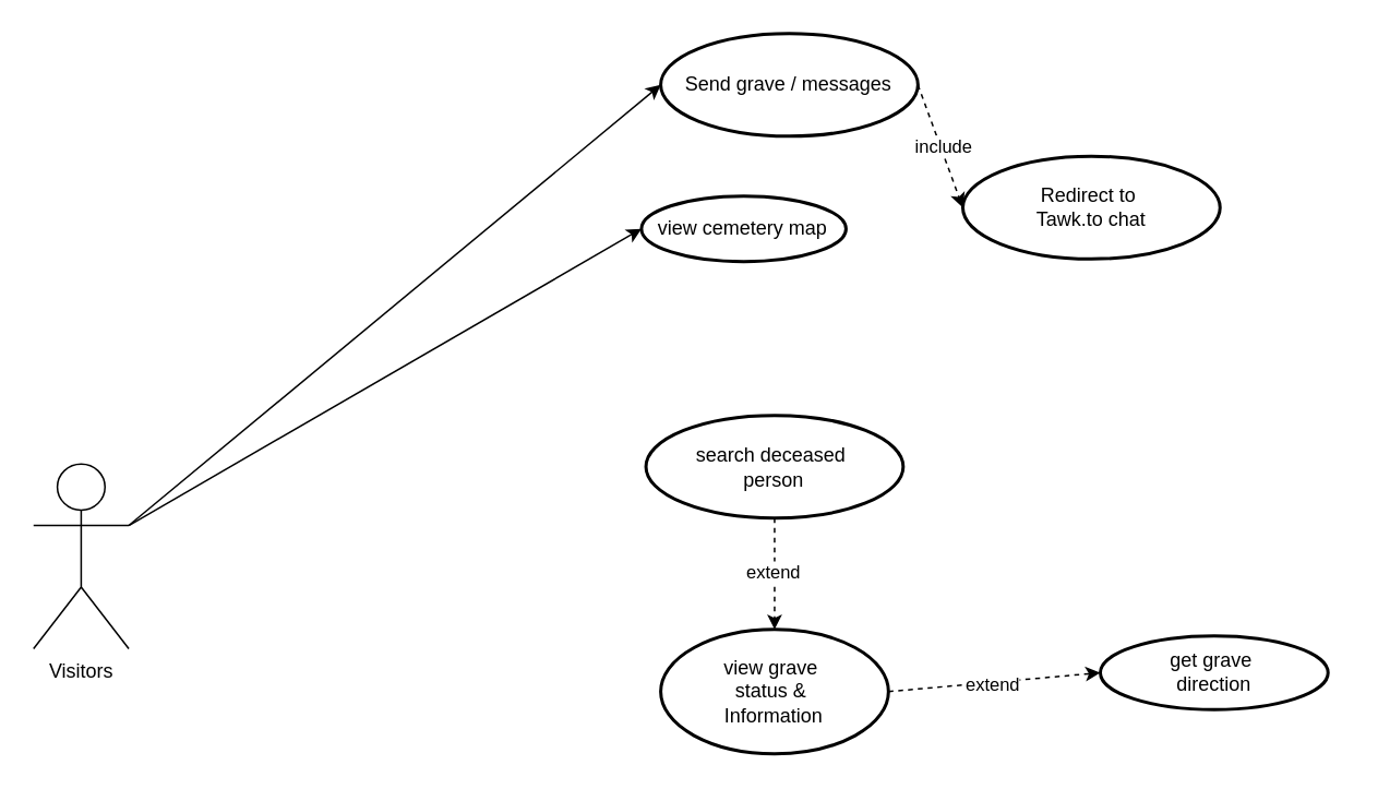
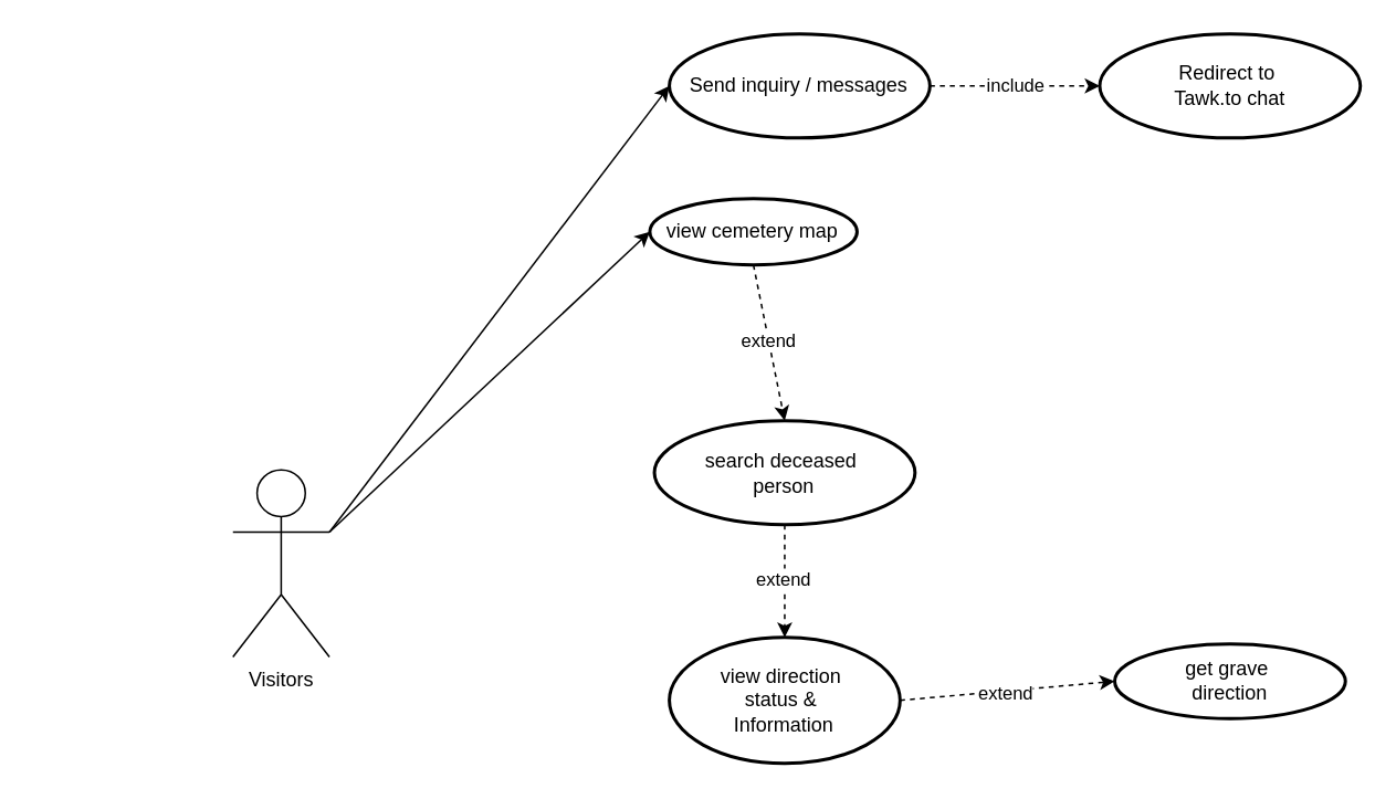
  <mxCell id="0" />
  <mxCell id="1" parent="0" />
  <mxCell id="2" value="" style="group" parent="1" vertex="1" connectable="0"><mxGeometry x="20" y="20" width="800" height="440" as="geometry" /></mxCell>
- <mxCell id="3" value="Visitors" style="shape=umlActor;verticalLabelPosition=bottom;verticalAlign=top;html=1;outlineConnect=0;container=0;" parent="2" vertex="1"><mxGeometry y="262.933" width="58.217" height="112.894" as="geometry" /></mxCell>
- <mxCell id="4" value="Send grave / messages" style="strokeWidth=2;html=1;shape=mxgraph.flowchart.start_1;whiteSpace=wrap;container=0;" parent="2" vertex="1"><mxGeometry x="383.217" width="157.185" height="62.719" as="geometry" /></mxCell>
+ <mxCell id="3" value="Visitors" style="shape=umlActor;verticalLabelPosition=bottom;verticalAlign=top;html=1;outlineConnect=0;container=0;" parent="2" vertex="1"><mxGeometry x="120" y="262.933" width="58.217" height="112.894" as="geometry" /></mxCell>
+ <mxCell id="4" value="Send inquiry / messages" style="strokeWidth=2;html=1;shape=mxgraph.flowchart.start_1;whiteSpace=wrap;container=0;" parent="2" vertex="1"><mxGeometry x="383.217" width="157.185" height="62.719" as="geometry" /></mxCell>
  <mxCell id="5" value="" style="endArrow=classic;html=1;rounded=0;entryX=0;entryY=0.5;entryDx=0;entryDy=0;entryPerimeter=0;exitX=1;exitY=0.333;exitDx=0;exitDy=0;exitPerimeter=0;" parent="2" source="3" target="4" edge="1"><mxGeometry width="50" height="50" relative="1" as="geometry"><mxPoint x="902.413" y="329.275" as="sourcePoint" /><mxPoint x="1239.891" y="330.541" as="targetPoint" /></mxGeometry></mxCell>
- <mxCell id="6" value="Redirect to&amp;nbsp;&lt;div&gt;Tawk.to chat&lt;/div&gt;" style="strokeWidth=2;html=1;shape=mxgraph.flowchart.start_1;whiteSpace=wrap;container=0;" parent="2" vertex="1"><mxGeometry x="567.815" y="75" width="157.185" height="62.719" as="geometry" /></mxCell>
+ <mxCell id="6" value="Redirect to&amp;nbsp;&lt;div&gt;Tawk.to chat&lt;/div&gt;" style="strokeWidth=2;html=1;shape=mxgraph.flowchart.start_1;whiteSpace=wrap;container=0;" parent="2" vertex="1"><mxGeometry x="642.815" width="157.185" height="62.719" as="geometry" /></mxCell>
  <mxCell id="7" value="" style="endArrow=classic;html=1;rounded=0;exitX=1;exitY=0.5;exitDx=0;exitDy=0;exitPerimeter=0;entryX=0;entryY=0.5;entryDx=0;entryDy=0;entryPerimeter=0;dashed=1;" parent="2" source="4" target="6" edge="1"><mxGeometry width="50" height="50" relative="1" as="geometry"><mxPoint x="1335.077" y="202.631" as="sourcePoint" /><mxPoint x="1451.278" y="286.216" as="targetPoint" /></mxGeometry></mxCell>
  <mxCell id="8" value="include" style="edgeLabel;html=1;align=center;verticalAlign=middle;resizable=0;points=[];container=0;" parent="7" vertex="1" connectable="0"><mxGeometry x="-0.002" y="1" relative="1" as="geometry"><mxPoint as="offset" /></mxGeometry></mxCell>
  <mxCell id="9" value="search deceased&amp;nbsp;&lt;div&gt;person&lt;/div&gt;" style="strokeWidth=2;html=1;shape=mxgraph.flowchart.start_1;whiteSpace=wrap;container=0;" parent="2" vertex="1"><mxGeometry x="374.205" y="233.279" width="157.185" height="62.719" as="geometry" /></mxCell>
- <mxCell id="10" value="view grave&amp;nbsp;&lt;div&gt;status &amp;amp;&amp;nbsp;&lt;/div&gt;&lt;div&gt;Information&lt;/div&gt;" style="strokeWidth=2;html=1;shape=mxgraph.flowchart.start_1;whiteSpace=wrap;container=0;" parent="2" vertex="1"><mxGeometry x="383.229" y="364.013" width="139.157" height="75.987" as="geometry" /></mxCell>
+ <mxCell id="10" value="view direction&amp;nbsp;&lt;div&gt;status &amp;amp;&amp;nbsp;&lt;/div&gt;&lt;div&gt;Information&lt;/div&gt;" style="strokeWidth=2;html=1;shape=mxgraph.flowchart.start_1;whiteSpace=wrap;container=0;" parent="2" vertex="1"><mxGeometry x="383.229" y="364.013" width="139.157" height="75.987" as="geometry" /></mxCell>
  <mxCell id="11" value="" style="endArrow=classic;html=1;rounded=0;exitX=0.5;exitY=1;exitDx=0;exitDy=0;exitPerimeter=0;entryX=0.5;entryY=0;entryDx=0;entryDy=0;entryPerimeter=0;dashed=1;" parent="2" source="9" target="10" edge="1"><mxGeometry width="50" height="50" relative="1" as="geometry"><mxPoint x="504.362" y="313.115" as="sourcePoint" /><mxPoint x="514.01" y="396.942" as="targetPoint" /></mxGeometry></mxCell>
  <mxCell id="12" value="extend" style="edgeLabel;html=1;align=center;verticalAlign=middle;resizable=0;points=[];container=0;" parent="11" vertex="1" connectable="0"><mxGeometry x="-0.038" y="-1" relative="1" as="geometry"><mxPoint as="offset" /></mxGeometry></mxCell>
  <mxCell id="13" value="get grave&amp;nbsp;&lt;div&gt;direction&lt;/div&gt;" style="strokeWidth=2;html=1;shape=mxgraph.flowchart.start_1;whiteSpace=wrap;container=0;" parent="2" vertex="1"><mxGeometry x="651.827" y="367.99" width="139.157" height="45" as="geometry" /></mxCell>
  <mxCell id="14" value="" style="endArrow=classic;html=1;rounded=0;exitX=1;exitY=0.5;exitDx=0;exitDy=0;exitPerimeter=0;dashed=1;entryX=0;entryY=0.5;entryDx=0;entryDy=0;entryPerimeter=0;" parent="2" source="10" target="13" edge="1"><mxGeometry width="50" height="50" relative="1" as="geometry"><mxPoint x="519.197" y="265.953" as="sourcePoint" /><mxPoint x="630.453" y="392.597" as="targetPoint" /></mxGeometry></mxCell>
  <mxCell id="15" value="extend" style="edgeLabel;html=1;align=center;verticalAlign=middle;resizable=0;points=[];container=0;" parent="14" vertex="1" connectable="0"><mxGeometry x="-0.038" y="-1" relative="1" as="geometry"><mxPoint as="offset" /></mxGeometry></mxCell>
  <mxCell id="16" value="view cemetery map" style="strokeWidth=2;html=1;shape=mxgraph.flowchart.start_1;whiteSpace=wrap;container=0;" parent="2" vertex="1"><mxGeometry x="371.448" y="99.276" width="125" height="40" as="geometry" /></mxCell>
+ <mxCell id="17" value="" style="endArrow=classic;html=1;rounded=0;exitX=0.5;exitY=1;exitDx=0;exitDy=0;exitPerimeter=0;entryX=0.5;entryY=0;entryDx=0;entryDy=0;entryPerimeter=0;dashed=1;" parent="2" source="16" target="9" edge="1"><mxGeometry width="50" height="50" relative="1" as="geometry"><mxPoint x="469.749" y="354.604" as="sourcePoint" /><mxPoint x="469.749" y="453.386" as="targetPoint" /></mxGeometry></mxCell>
+ <mxCell id="18" value="extend" style="edgeLabel;html=1;align=center;verticalAlign=middle;resizable=0;points=[];container=0;" parent="17" vertex="1" connectable="0"><mxGeometry x="-0.038" y="-1" relative="1" as="geometry"><mxPoint as="offset" /></mxGeometry></mxCell>
  <mxCell id="19" value="" style="endArrow=classic;html=1;rounded=0;entryX=0;entryY=0.5;entryDx=0;entryDy=0;entryPerimeter=0;exitX=1;exitY=0.333;exitDx=0;exitDy=0;exitPerimeter=0;" parent="2" source="3" target="16" edge="1"><mxGeometry width="50" height="50" relative="1" as="geometry"><mxPoint x="234.875" y="303.946" as="sourcePoint" /><mxPoint x="551.337" y="309.012" as="targetPoint" /></mxGeometry></mxCell>
